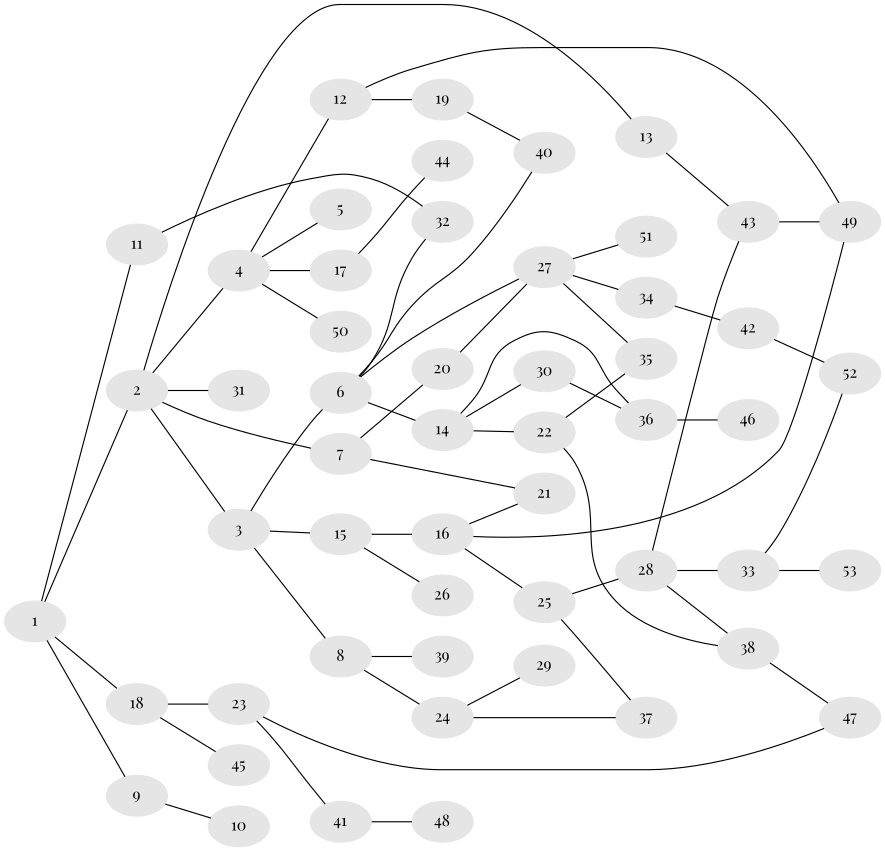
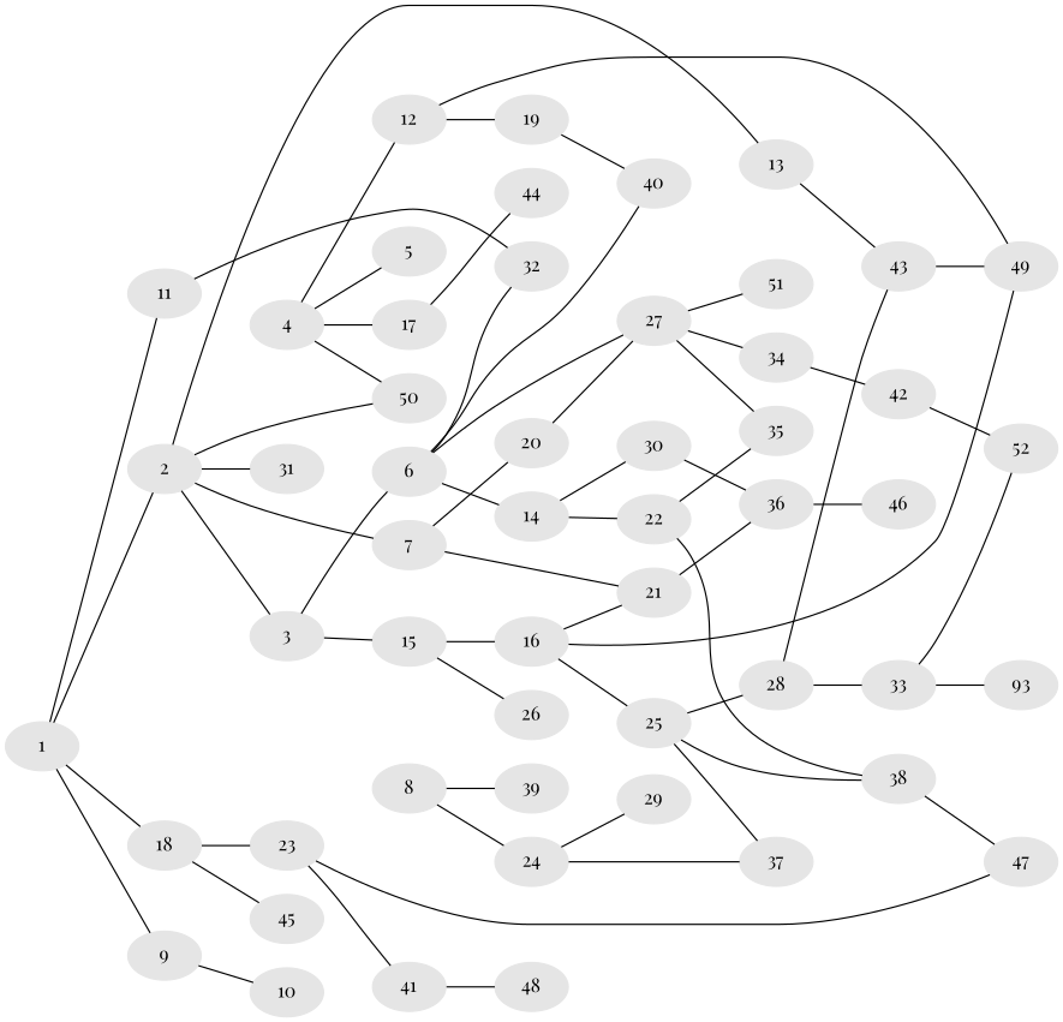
  graph {
    fontname="Playfair Display"
    rankdir=LR
    node [color=gray90 fontname="Playfair Display" style=filled]
    edge [fontname="Playfair Display"]
    1
    2
    9
    11
    18
    3
    4
    7
    13
    31
    10
    32
    23
    45
    6
    8
    15
    5
    12
    17
    50
    20
    21
    43
    14
    27
    40
    24
    39
    16
    26
    19
    49
    44
    22
    30
    35
    34
    51
    36
    29
    37
    38
    25
    28
    41
    47
    46
    48
    33
    42
    52
-   53
+   53 [label=93]
    1 -- 2
    1 -- 9
    1 -- 11
    1 -- 18
    2 -- 3
-   2 -- 4
+   2 -- 50
    2 -- 7
    2 -- 13
    2 -- 31
    9 -- 10
    11 -- 32
    18 -- 23
    18 -- 45
    3 -- 6
-   3 -- 8
    3 -- 15
    4 -- 5
    4 -- 12
    4 -- 17
    4 -- 50
    7 -- 20
    7 -- 21
    13 -- 43
    23 -- 41
    23 -- 47
    6 -- 32
    6 -- 14
    6 -- 27
    6 -- 40
    8 -- 24
    8 -- 39
    15 -- 16
    15 -- 26
    12 -- 19
    12 -- 49
    17 -- 44
    20 -- 27
-   14 -- 36
+   21 -- 36
    43 -- 49
    14 -- 22
    14 -- 30
    27 -- 35
    27 -- 34
    27 -- 51
    24 -- 29
    24 -- 37
    16 -- 21
    16 -- 49
    16 -- 25
    19 -- 40
    22 -- 35
    22 -- 38
    30 -- 36
    34 -- 42
    36 -- 46
    38 -- 47
    25 -- 37
    25 -- 28
    28 -- 43
-   28 -- 38
+   25 -- 38
    28 -- 33
    41 -- 48
    33 -- 52
    33 -- 53
    42 -- 52
  }
